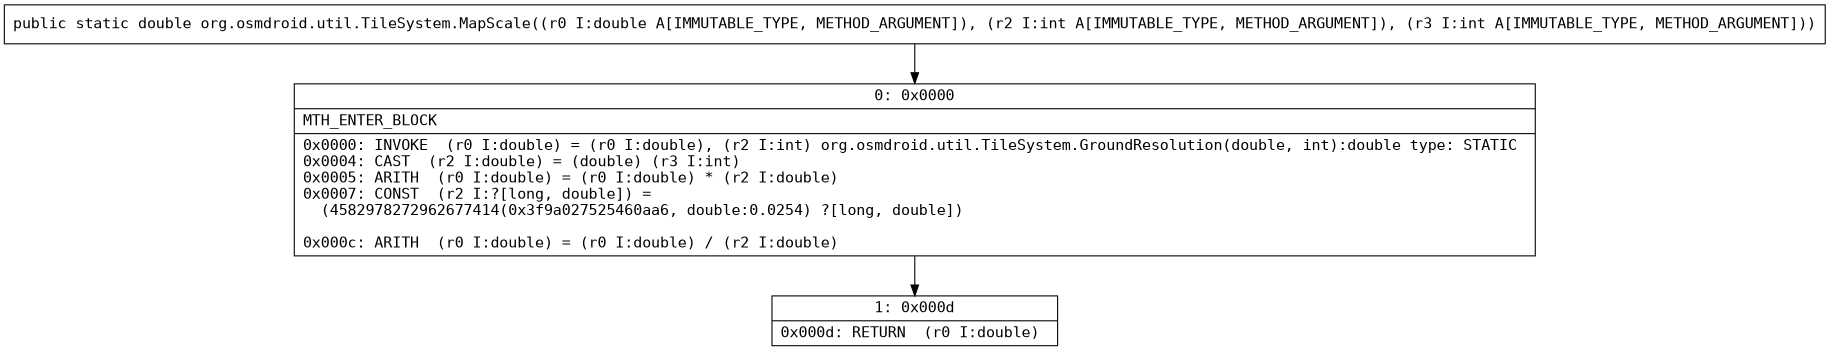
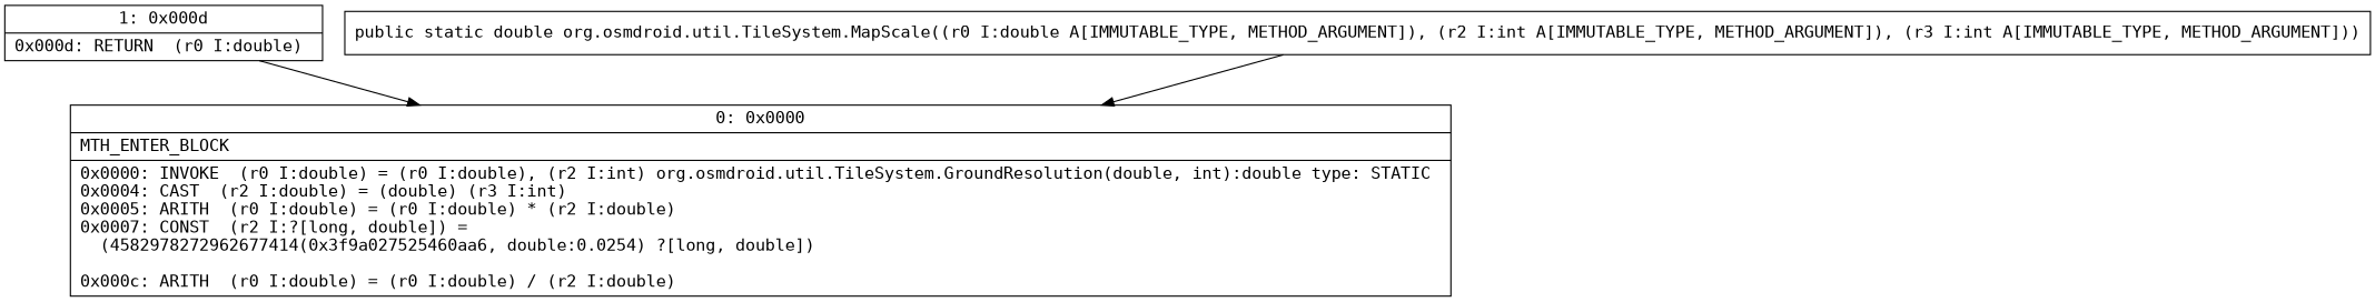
  digraph {
    fontname="DejaVu Sans Mono"
    node [shape=record fontname="DejaVu Sans Mono"]
    edge [fontname="DejaVu Sans Mono"]
    n1 [label="{0\:\ 0x0000|MTH_ENTER_BLOCK\l|0x0000: INVOKE  (r0 I:double) = (r0 I:double), (r2 I:int) org.osmdroid.util.TileSystem.GroundResolution(double, int):double type: STATIC \l0x0004: CAST  (r2 I:double) = (double) (r3 I:int) \l0x0005: ARITH  (r0 I:double) = (r0 I:double) * (r2 I:double) \l0x0007: CONST  (r2 I:?[long, double]) = \l  (4582978272962677414(0x3f9a027525460aa6, double:0.0254) ?[long, double])\l \l0x000c: ARITH  (r0 I:double) = (r0 I:double) \/ (r2 I:double) \l}"]
    n2 [label="{1\:\ 0x000d|0x000d: RETURN  (r0 I:double) \l}"]
    n3 [label="{public static double org.osmdroid.util.TileSystem.MapScale((r0 I:double A[IMMUTABLE_TYPE, METHOD_ARGUMENT]), (r2 I:int A[IMMUTABLE_TYPE, METHOD_ARGUMENT]), (r3 I:int A[IMMUTABLE_TYPE, METHOD_ARGUMENT])) }"]
-   n1 -> n2
+   n2 -> n1
    n3 -> n1
  }
